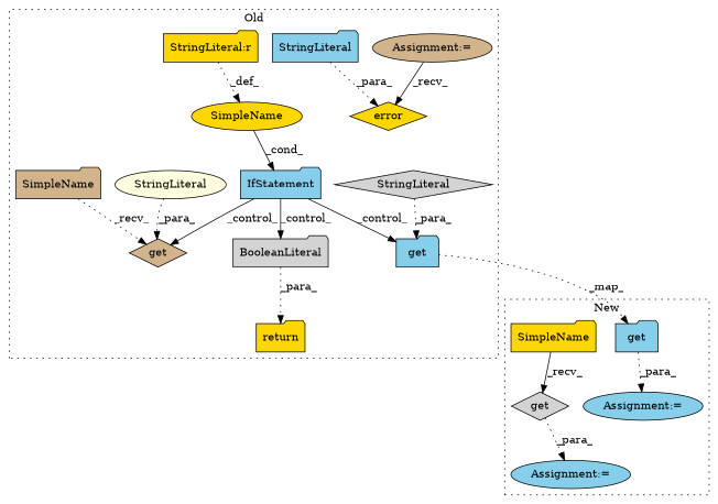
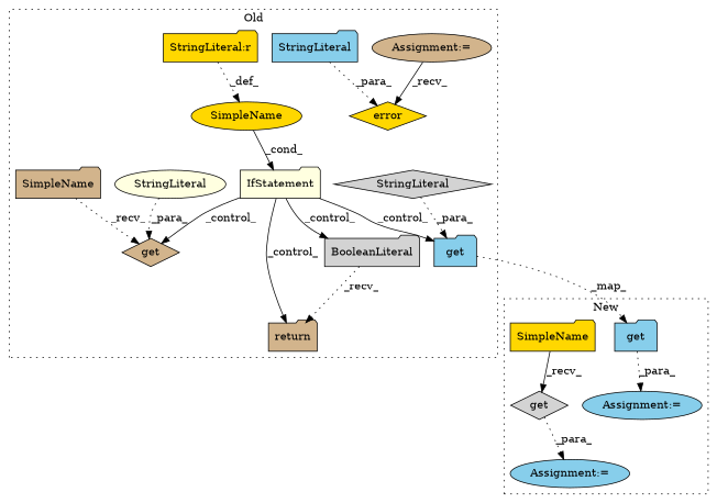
  digraph {
    node [a=32 fillcolor=skyblue l="4,1" shape=folder style=filled]
    edge [style=dotted]
    n1 [fillcolor=gold l="6,1" label=error s="1123,1166" shape=diamond]
    n2 [a=45 l=37 label=StringLiteral s=1129]
-   n3 [a=25 l="4,2" label=IfStatement s="1061,1105"]
+   n3 [a=25 fillcolor=lightyellow l="4,2" label=IfStatement s="1061,1105"]
    n4 [a=42 fillcolor=gold label=SimpleName shape=ellipse l=""]
-   n5 [a=41 fillcolor=gold l=7 label=return s=1175]
+   n5 [a=41 fillcolor=tan l=7 label=return s=1175]
    n6 [a=9 fillcolor=lightgrey l=5 label=BooleanLiteral s=1182]
    n7 [a=7 fillcolor=tan l=7 label="Assignment:=" s=934 shape=ellipse]
    n8 [a=27 fillcolor=gold l=4 label="StringLiteral:r" s=1096]
    n9 [fillcolor=tan label=get s="1245,1268" shape=diamond]
    n10 [a=45 fillcolor=lightyellow l=6 label=StringLiteral s=1249 shape=ellipse]
    n11 [label=get s="1277,1287"]
    n12 [a=45 fillcolor=lightgrey l=6 label=StringLiteral s=1281 shape=diamond]
    n13 [a=42 fillcolor=tan l=6 label=SimpleName s=1238]
    n14 [fillcolor=lightgrey label=get s="1621,1634" shape=diamond]
    n15 [a=7 l=1 label="Assignment:=" s=1613 shape=ellipse]
    n16 [label=get s="1653,1666"]
    n17 [a=7 l=1 label="Assignment:=" s=1645 shape=ellipse]
    n18 [a=42 fillcolor=gold l=6 label=SimpleName s=1614]
    subgraph cluster_1 {
      label=Old
      style=dotted
      n1
      n2
      n3
      n4
      n5
      n6
      n7
      n8
      n9
      n10
      n11
      n12
      n13
    }
    subgraph cluster_2 {
      label=New
      style=dotted
      n14
      n15
      n16
      n17
      n18
    }
    n2 -> n1 [label=_para_]
+   n3 -> n5 [label=_control_ style=solid]
    n3 -> n6 [label=_control_ style=solid]
    n3 -> n9 [label=_control_ style=solid]
    n3 -> n11 [label=_control_ style=solid]
    n4 -> n3 [label=_cond_ style=solid]
-   n6 -> n5 [label=_para_]
+   n6 -> n5 [label=_recv_]
    n7 -> n1 [label=_recv_ style=solid]
    n8 -> n4 [label=_def_]
    n10 -> n9 [label=_para_]
    n11 -> n16 [label=_map_]
    n12 -> n11 [label=_para_]
    n13 -> n9 [label=_recv_]
    n14 -> n15 [label=_para_]
    n16 -> n17 [label=_para_]
    n18 -> n14 [label=_recv_ style=solid]
  }
